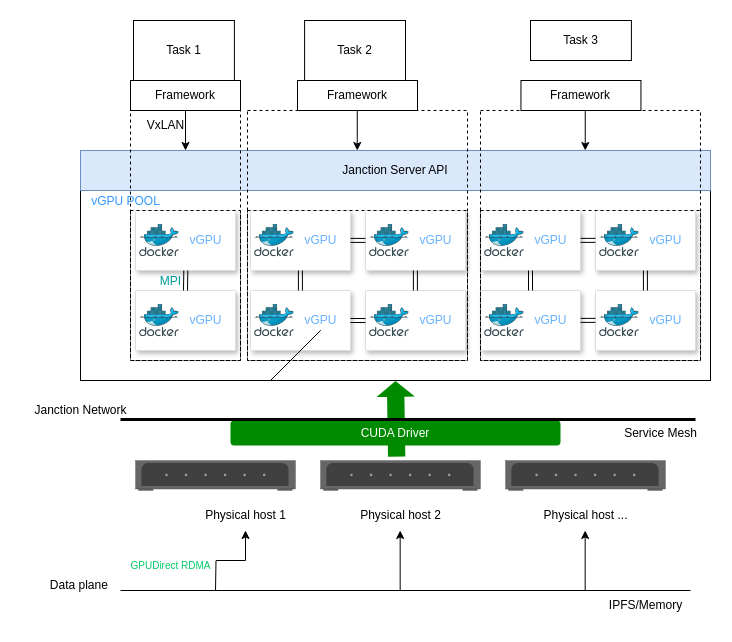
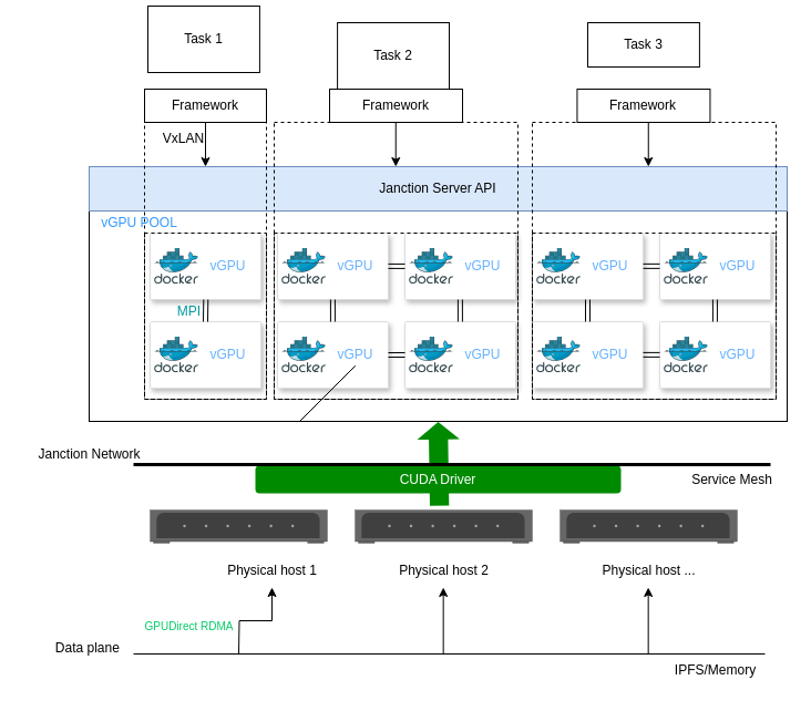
  <mxCell id="0" />
  <mxCell id="1" parent="0" />
  <mxCell id="2" value="" style="strokeColor=#dddddd;shadow=1;strokeWidth=1;rounded=1;absoluteArcSize=1;arcSize=2;" vertex="1" parent="1"><mxGeometry x="135" y="210" width="100" height="60" as="geometry" /></mxCell>
  <mxCell id="3" value="" style="rounded=0;whiteSpace=wrap;html=1;fillColor=none;" vertex="1" parent="1"><mxGeometry x="80" y="190" width="630" height="190" as="geometry" /></mxCell>
  <mxCell id="4" value="" style="html=1;verticalLabelPosition=bottom;verticalAlign=top;outlineConnect=0;shadow=0;dashed=0;shape=mxgraph.rack.hpe_aruba.gateways_controllers.aruba_9004_4_port_gbe_gateway_front;" vertex="1" parent="1"><mxGeometry x="135" y="460" width="160" height="30" as="geometry" /></mxCell>
  <mxCell id="5" value="" style="html=1;verticalLabelPosition=bottom;verticalAlign=top;outlineConnect=0;shadow=0;dashed=0;shape=mxgraph.rack.hpe_aruba.gateways_controllers.aruba_9004_4_port_gbe_gateway_front;" vertex="1" parent="1"><mxGeometry x="320" y="460" width="160" height="30" as="geometry" /></mxCell>
  <mxCell id="6" value="" style="html=1;verticalLabelPosition=bottom;verticalAlign=top;outlineConnect=0;shadow=0;dashed=0;shape=mxgraph.rack.hpe_aruba.gateways_controllers.aruba_9004_4_port_gbe_gateway_front;" vertex="1" parent="1"><mxGeometry x="505" y="460" width="160" height="30" as="geometry" /></mxCell>
  <mxCell id="7" style="edgeStyle=orthogonalEdgeStyle;rounded=0;orthogonalLoop=1;jettySize=auto;html=1;endArrow=none;endFill=0;startArrow=classic;startFill=1;" edge="1" parent="1" source="8"><mxGeometry relative="1" as="geometry"><mxPoint x="215" y="590" as="targetPoint" /></mxGeometry></mxCell>
  <mxCell id="8" value="Physical host 1" style="text;html=1;align=center;verticalAlign=middle;resizable=0;points=[];autosize=1;strokeColor=none;fillColor=none;" vertex="1" parent="1"><mxGeometry x="195" y="500" width="100" height="30" as="geometry" /></mxCell>
  <mxCell id="9" value="Physical host 2" style="text;html=1;align=center;verticalAlign=middle;resizable=0;points=[];autosize=1;strokeColor=none;fillColor=none;" vertex="1" parent="1"><mxGeometry x="350" y="500" width="100" height="30" as="geometry" /></mxCell>
  <mxCell id="10" value="Physical host ..." style="text;html=1;align=center;verticalAlign=middle;resizable=0;points=[];autosize=1;strokeColor=none;fillColor=none;" vertex="1" parent="1"><mxGeometry x="530" y="500" width="110" height="30" as="geometry" /></mxCell>
  <mxCell id="11" value="" style="image;sketch=0;aspect=fixed;html=1;points=[];align=center;fontSize=12;image=img/lib/mscae/Docker.svg;" vertex="1" parent="1"><mxGeometry x="139.1" y="223.69" width="39.79" height="32.62" as="geometry" /></mxCell>
  <mxCell id="12" value="&lt;font color=&quot;#66b2ff&quot;&gt;vGPU&lt;/font&gt;" style="text;html=1;align=center;verticalAlign=middle;resizable=0;points=[];autosize=1;strokeColor=none;fillColor=none;" vertex="1" parent="1"><mxGeometry x="175" y="225" width="60" height="30" as="geometry" /></mxCell>
  <mxCell id="13" value="" style="strokeColor=#dddddd;shadow=1;strokeWidth=1;rounded=1;absoluteArcSize=1;arcSize=2;" vertex="1" parent="1"><mxGeometry x="250" y="210" width="100" height="60" as="geometry" /></mxCell>
  <mxCell id="14" value="" style="image;sketch=0;aspect=fixed;html=1;points=[];align=center;fontSize=12;image=img/lib/mscae/Docker.svg;" vertex="1" parent="1"><mxGeometry x="254.1" y="223.69" width="39.79" height="32.62" as="geometry" /></mxCell>
  <mxCell id="15" value="&lt;font color=&quot;#66b2ff&quot;&gt;vGPU&lt;/font&gt;" style="text;html=1;align=center;verticalAlign=middle;resizable=0;points=[];autosize=1;strokeColor=none;fillColor=none;" vertex="1" parent="1"><mxGeometry x="290" y="225" width="60" height="30" as="geometry" /></mxCell>
  <mxCell id="16" value="" style="strokeColor=#dddddd;shadow=1;strokeWidth=1;rounded=1;absoluteArcSize=1;arcSize=2;" vertex="1" parent="1"><mxGeometry x="365" y="210" width="100" height="60" as="geometry" /></mxCell>
  <mxCell id="17" value="" style="image;sketch=0;aspect=fixed;html=1;points=[];align=center;fontSize=12;image=img/lib/mscae/Docker.svg;" vertex="1" parent="1"><mxGeometry x="369.1" y="223.69" width="39.79" height="32.62" as="geometry" /></mxCell>
  <mxCell id="18" value="&lt;font color=&quot;#66b2ff&quot;&gt;vGPU&lt;/font&gt;" style="text;html=1;align=center;verticalAlign=middle;resizable=0;points=[];autosize=1;strokeColor=none;fillColor=none;" vertex="1" parent="1"><mxGeometry x="405" y="225" width="60" height="30" as="geometry" /></mxCell>
  <mxCell id="19" value="" style="strokeColor=#dddddd;shadow=1;strokeWidth=1;rounded=1;absoluteArcSize=1;arcSize=2;" vertex="1" parent="1"><mxGeometry x="480" y="210" width="100" height="60" as="geometry" /></mxCell>
  <mxCell id="20" value="" style="image;sketch=0;aspect=fixed;html=1;points=[];align=center;fontSize=12;image=img/lib/mscae/Docker.svg;" vertex="1" parent="1"><mxGeometry x="484.1" y="223.69" width="39.79" height="32.62" as="geometry" /></mxCell>
  <mxCell id="21" value="&lt;font color=&quot;#66b2ff&quot;&gt;vGPU&lt;/font&gt;" style="text;html=1;align=center;verticalAlign=middle;resizable=0;points=[];autosize=1;strokeColor=none;fillColor=none;" vertex="1" parent="1"><mxGeometry x="520" y="225" width="60" height="30" as="geometry" /></mxCell>
  <mxCell id="22" value="" style="strokeColor=#dddddd;shadow=1;strokeWidth=1;rounded=1;absoluteArcSize=1;arcSize=2;" vertex="1" parent="1"><mxGeometry x="595" y="210" width="100" height="60" as="geometry" /></mxCell>
  <mxCell id="23" value="" style="image;sketch=0;aspect=fixed;html=1;points=[];align=center;fontSize=12;image=img/lib/mscae/Docker.svg;" vertex="1" parent="1"><mxGeometry x="599.1" y="223.69" width="39.79" height="32.62" as="geometry" /></mxCell>
  <mxCell id="24" value="&lt;font color=&quot;#66b2ff&quot;&gt;vGPU&lt;/font&gt;" style="text;html=1;align=center;verticalAlign=middle;resizable=0;points=[];autosize=1;strokeColor=none;fillColor=none;" vertex="1" parent="1"><mxGeometry x="635" y="225" width="60" height="30" as="geometry" /></mxCell>
  <mxCell id="25" value="" style="strokeColor=#dddddd;shadow=1;strokeWidth=1;rounded=1;absoluteArcSize=1;arcSize=2;" vertex="1" parent="1"><mxGeometry x="135" y="290" width="100" height="60" as="geometry" /></mxCell>
  <mxCell id="26" value="" style="image;sketch=0;aspect=fixed;html=1;points=[];align=center;fontSize=12;image=img/lib/mscae/Docker.svg;" vertex="1" parent="1"><mxGeometry x="139.1" y="303.69" width="39.79" height="32.62" as="geometry" /></mxCell>
  <mxCell id="27" value="&lt;font color=&quot;#66b2ff&quot;&gt;vGPU&lt;/font&gt;" style="text;html=1;align=center;verticalAlign=middle;resizable=0;points=[];autosize=1;strokeColor=none;fillColor=none;" vertex="1" parent="1"><mxGeometry x="175" y="305" width="60" height="30" as="geometry" /></mxCell>
  <mxCell id="28" value="" style="strokeColor=#dddddd;shadow=1;strokeWidth=1;rounded=1;absoluteArcSize=1;arcSize=2;" vertex="1" parent="1"><mxGeometry x="250" y="290" width="100" height="60" as="geometry" /></mxCell>
  <mxCell id="29" value="" style="image;sketch=0;aspect=fixed;html=1;points=[];align=center;fontSize=12;image=img/lib/mscae/Docker.svg;" vertex="1" parent="1"><mxGeometry x="254.1" y="303.69" width="39.79" height="32.62" as="geometry" /></mxCell>
  <mxCell id="30" value="&lt;font color=&quot;#66b2ff&quot;&gt;vGPU&lt;/font&gt;" style="text;html=1;align=center;verticalAlign=middle;resizable=0;points=[];autosize=1;strokeColor=none;fillColor=none;" vertex="1" parent="1"><mxGeometry x="290" y="305" width="60" height="30" as="geometry" /></mxCell>
  <mxCell id="31" value="" style="strokeColor=#dddddd;shadow=1;strokeWidth=1;rounded=1;absoluteArcSize=1;arcSize=2;" vertex="1" parent="1"><mxGeometry x="365" y="290" width="100" height="60" as="geometry" /></mxCell>
  <mxCell id="32" value="" style="image;sketch=0;aspect=fixed;html=1;points=[];align=center;fontSize=12;image=img/lib/mscae/Docker.svg;" vertex="1" parent="1"><mxGeometry x="369.1" y="303.69" width="39.79" height="32.62" as="geometry" /></mxCell>
  <mxCell id="33" value="&lt;font color=&quot;#66b2ff&quot;&gt;vGPU&lt;/font&gt;" style="text;html=1;align=center;verticalAlign=middle;resizable=0;points=[];autosize=1;strokeColor=none;fillColor=none;" vertex="1" parent="1"><mxGeometry x="405" y="305" width="60" height="30" as="geometry" /></mxCell>
  <mxCell id="34" value="" style="strokeColor=#dddddd;shadow=1;strokeWidth=1;rounded=1;absoluteArcSize=1;arcSize=2;" vertex="1" parent="1"><mxGeometry x="480" y="290" width="100" height="60" as="geometry" /></mxCell>
  <mxCell id="35" value="" style="image;sketch=0;aspect=fixed;html=1;points=[];align=center;fontSize=12;image=img/lib/mscae/Docker.svg;" vertex="1" parent="1"><mxGeometry x="484.1" y="303.69" width="39.79" height="32.62" as="geometry" /></mxCell>
  <mxCell id="36" value="&lt;font color=&quot;#66b2ff&quot;&gt;vGPU&lt;/font&gt;" style="text;html=1;align=center;verticalAlign=middle;resizable=0;points=[];autosize=1;strokeColor=none;fillColor=none;" vertex="1" parent="1"><mxGeometry x="520" y="305" width="60" height="30" as="geometry" /></mxCell>
  <mxCell id="37" value="" style="strokeColor=#dddddd;shadow=1;strokeWidth=1;rounded=1;absoluteArcSize=1;arcSize=2;" vertex="1" parent="1"><mxGeometry x="595" y="290" width="100" height="60" as="geometry" /></mxCell>
  <mxCell id="38" value="" style="image;sketch=0;aspect=fixed;html=1;points=[];align=center;fontSize=12;image=img/lib/mscae/Docker.svg;" vertex="1" parent="1"><mxGeometry x="599.1" y="303.69" width="39.79" height="32.62" as="geometry" /></mxCell>
  <mxCell id="39" value="&lt;font color=&quot;#66b2ff&quot;&gt;vGPU&lt;/font&gt;" style="text;html=1;align=center;verticalAlign=middle;resizable=0;points=[];autosize=1;strokeColor=none;fillColor=none;" vertex="1" parent="1"><mxGeometry x="635" y="305" width="60" height="30" as="geometry" /></mxCell>
  <mxCell id="40" value="" style="shape=flexArrow;endArrow=classic;html=1;rounded=0;width=17.333;endSize=4.933;exitX=0.476;exitY=-0.115;exitDx=0;exitDy=0;exitPerimeter=0;entryX=0.5;entryY=1;entryDx=0;entryDy=0;fillColor=#008a00;strokeColor=none;" edge="1" parent="1" source="5" target="3"><mxGeometry width="50" height="50" relative="1" as="geometry"><mxPoint x="385" y="531" as="sourcePoint" /><mxPoint x="385.28" y="570" as="targetPoint" /></mxGeometry></mxCell>
  <mxCell id="41" value="vGPU POOL" style="text;html=1;align=center;verticalAlign=middle;resizable=0;points=[];autosize=1;fontColor=#3399FF;" vertex="1" parent="1"><mxGeometry x="80" y="186" width="90" height="30" as="geometry" /></mxCell>
  <mxCell id="42" value="" style="rounded=0;whiteSpace=wrap;html=1;fillColor=none;dashed=1;" vertex="1" parent="1"><mxGeometry x="130" y="210" width="110" height="150" as="geometry" /></mxCell>
  <mxCell id="43" value="" style="rounded=0;whiteSpace=wrap;html=1;fillColor=none;dashed=1;" vertex="1" parent="1"><mxGeometry x="247" y="210" width="220" height="150" as="geometry" /></mxCell>
  <mxCell id="44" value="" style="rounded=0;whiteSpace=wrap;html=1;fillColor=none;dashed=1;" vertex="1" parent="1"><mxGeometry x="480" y="210" width="220" height="150" as="geometry" /></mxCell>
  <mxCell id="45" value="CUDA Driver" style="rounded=1;whiteSpace=wrap;html=1;fillColor=#008a00;strokeColor=none;fontColor=#ffffff;" vertex="1" parent="1"><mxGeometry x="230" y="420" width="330" height="25" as="geometry" /></mxCell>
- <mxCell id="46" value="Task 1" style="rounded=0;whiteSpace=wrap;html=1;" vertex="1" parent="1"><mxGeometry x="133" width="100.9" height="60" as="geometry" y="20" /></mxCell>
+ <mxCell id="46" value="Task 1" style="rounded=0;whiteSpace=wrap;html=1;" vertex="1" parent="1"><mxGeometry x="133" y="5" width="100.9" height="60" as="geometry" /></mxCell>
  <mxCell id="47" value="Task 2" style="rounded=0;whiteSpace=wrap;html=1;" vertex="1" parent="1"><mxGeometry x="304.1" width="100.9" height="60" as="geometry" y="20" /></mxCell>
  <mxCell id="48" value="Task 3" style="rounded=0;whiteSpace=wrap;html=1;" vertex="1" parent="1"><mxGeometry x="530" y="20" width="100.9" height="40" as="geometry" /></mxCell>
  <mxCell id="49" value="Janction Server API" style="rounded=0;whiteSpace=wrap;html=1;fillColor=#dae8fc;strokeColor=#6c8ebf;" vertex="1" parent="1"><mxGeometry x="80" y="150" width="630" height="40" as="geometry" /></mxCell>
  <mxCell id="50" value="" style="shape=link;html=1;rounded=0;" edge="1" parent="1"><mxGeometry width="100" relative="1" as="geometry"><mxPoint x="185" y="290" as="sourcePoint" /><mxPoint x="185.3" y="270" as="targetPoint" /></mxGeometry></mxCell>
  <mxCell id="51" value="" style="shape=link;html=1;rounded=0;" edge="1" parent="1"><mxGeometry width="100" relative="1" as="geometry"><mxPoint x="299.92" y="289.995" as="sourcePoint" /><mxPoint x="299.92" y="270" as="targetPoint" /></mxGeometry></mxCell>
  <mxCell id="52" value="" style="shape=link;html=1;rounded=0;" edge="1" parent="1"><mxGeometry width="100" relative="1" as="geometry"><mxPoint x="414.9" y="289.995" as="sourcePoint" /><mxPoint x="414.9" y="270" as="targetPoint" /></mxGeometry></mxCell>
  <mxCell id="53" value="" style="shape=link;html=1;rounded=0;" edge="1" parent="1"><mxGeometry width="100" relative="1" as="geometry"><mxPoint x="644.92" y="289.995" as="sourcePoint" /><mxPoint x="644.92" y="270" as="targetPoint" /></mxGeometry></mxCell>
  <mxCell id="54" value="" style="shape=link;html=1;rounded=0;" edge="1" parent="1"><mxGeometry width="100" relative="1" as="geometry"><mxPoint x="530" y="289.995" as="sourcePoint" /><mxPoint x="530" y="270" as="targetPoint" /></mxGeometry></mxCell>
  <mxCell id="55" value="" style="shape=link;html=1;rounded=0;entryX=0;entryY=0.5;entryDx=0;entryDy=0;" edge="1" parent="1" target="31"><mxGeometry width="100" relative="1" as="geometry"><mxPoint x="350" y="320" as="sourcePoint" /><mxPoint x="360" y="320" as="targetPoint" /></mxGeometry></mxCell>
  <mxCell id="56" value="" style="shape=link;html=1;rounded=0;entryX=0;entryY=0.5;entryDx=0;entryDy=0;" edge="1" parent="1"><mxGeometry width="100" relative="1" as="geometry"><mxPoint x="350" y="239.91" as="sourcePoint" /><mxPoint x="365" y="239.91" as="targetPoint" /></mxGeometry></mxCell>
  <mxCell id="57" value="" style="shape=link;html=1;rounded=0;entryX=0;entryY=0.5;entryDx=0;entryDy=0;" edge="1" parent="1"><mxGeometry width="100" relative="1" as="geometry"><mxPoint x="580" y="319.89" as="sourcePoint" /><mxPoint x="595" y="319.89" as="targetPoint" /></mxGeometry></mxCell>
  <mxCell id="58" value="" style="shape=link;html=1;rounded=0;entryX=0;entryY=0.5;entryDx=0;entryDy=0;" edge="1" parent="1"><mxGeometry width="100" relative="1" as="geometry"><mxPoint x="580" y="239.86" as="sourcePoint" /><mxPoint x="595" y="239.86" as="targetPoint" /></mxGeometry></mxCell>
  <mxCell id="59" value="MPI" style="text;html=1;align=center;verticalAlign=middle;resizable=0;points=[];autosize=1;strokeColor=none;fillColor=none;fontColor=#009999;" vertex="1" parent="1"><mxGeometry x="150" y="266" width="40" height="30" as="geometry" /></mxCell>
  <mxCell id="60" value="Framework" style="rounded=0;whiteSpace=wrap;html=1;" vertex="1" parent="1"><mxGeometry x="130" y="80" width="110" height="30" as="geometry" /></mxCell>
  <mxCell id="61" value="Framework" style="rounded=0;whiteSpace=wrap;html=1;" vertex="1" parent="1"><mxGeometry x="297" y="80" width="120" height="30" as="geometry" /></mxCell>
  <mxCell id="62" value="Framework" style="rounded=0;whiteSpace=wrap;html=1;" vertex="1" parent="1"><mxGeometry x="520.45" y="80" width="120" height="30" as="geometry" /></mxCell>
  <mxCell id="63" value="" style="rounded=0;whiteSpace=wrap;html=1;fillColor=none;dashed=1;" vertex="1" parent="1"><mxGeometry x="130" y="110" width="110" height="250" as="geometry" /></mxCell>
  <mxCell id="64" value="" style="rounded=0;whiteSpace=wrap;html=1;fillColor=none;dashed=1;" vertex="1" parent="1"><mxGeometry x="247" y="110" width="220" height="250" as="geometry" /></mxCell>
  <mxCell id="65" value="" style="rounded=0;whiteSpace=wrap;html=1;fillColor=none;dashed=1;" vertex="1" parent="1"><mxGeometry x="480" y="110" width="220" height="250" as="geometry" /></mxCell>
  <mxCell id="66" value="" style="endArrow=classic;html=1;rounded=0;exitX=0.5;exitY=0;exitDx=0;exitDy=0;entryX=0.5;entryY=0.16;entryDx=0;entryDy=0;entryPerimeter=0;" edge="1" parent="1" source="63" target="63"><mxGeometry width="50" height="50" relative="1" as="geometry"><mxPoint x="210" y="190" as="sourcePoint" /><mxPoint x="260" y="140" as="targetPoint" /></mxGeometry></mxCell>
  <mxCell id="67" value="" style="endArrow=classic;html=1;rounded=0;exitX=0.5;exitY=0;exitDx=0;exitDy=0;entryX=0.5;entryY=0.16;entryDx=0;entryDy=0;entryPerimeter=0;" edge="1" parent="1"><mxGeometry width="50" height="50" relative="1" as="geometry"><mxPoint x="356.76" y="110" as="sourcePoint" /><mxPoint x="356.76" y="150" as="targetPoint" /></mxGeometry></mxCell>
  <mxCell id="68" value="" style="endArrow=classic;html=1;rounded=0;exitX=0.5;exitY=0;exitDx=0;exitDy=0;entryX=0.5;entryY=0.16;entryDx=0;entryDy=0;entryPerimeter=0;" edge="1" parent="1"><mxGeometry width="50" height="50" relative="1" as="geometry"><mxPoint x="584.76" y="110" as="sourcePoint" /><mxPoint x="584.76" y="150" as="targetPoint" /></mxGeometry></mxCell>
  <mxCell id="69" value="" style="endArrow=none;html=1;rounded=0;" edge="1" parent="1"><mxGeometry width="50" height="50" relative="1" as="geometry"><mxPoint x="270" y="380" as="sourcePoint" /><mxPoint x="320" y="330" as="targetPoint" /></mxGeometry></mxCell>
  <mxCell id="70" value="" style="endArrow=none;html=1;rounded=0;" edge="1" parent="1"><mxGeometry width="50" height="50" relative="1" as="geometry"><mxPoint x="270" y="380" as="sourcePoint" /><mxPoint x="320" y="330" as="targetPoint" /></mxGeometry></mxCell>
  <mxCell id="71" value="" style="endArrow=none;html=1;rounded=0;" edge="1" parent="1"><mxGeometry width="50" height="50" relative="1" as="geometry"><mxPoint x="120" y="590" as="sourcePoint" /><mxPoint x="690" y="590" as="targetPoint" /></mxGeometry></mxCell>
  <mxCell id="72" style="edgeStyle=orthogonalEdgeStyle;rounded=0;orthogonalLoop=1;jettySize=auto;html=1;endArrow=none;endFill=0;startArrow=classic;startFill=1;" edge="1" parent="1"><mxGeometry relative="1" as="geometry"><mxPoint x="399.67" y="590" as="targetPoint" /><mxPoint x="399.67" y="530" as="sourcePoint" /></mxGeometry></mxCell>
  <mxCell id="73" style="edgeStyle=orthogonalEdgeStyle;rounded=0;orthogonalLoop=1;jettySize=auto;html=1;endArrow=none;endFill=0;startArrow=classic;startFill=1;" edge="1" parent="1"><mxGeometry relative="1" as="geometry"><mxPoint x="584.67" y="590" as="targetPoint" /><mxPoint x="584.67" y="530" as="sourcePoint" /></mxGeometry></mxCell>
  <mxCell id="74" value="Data plane&amp;nbsp;" style="text;html=1;align=center;verticalAlign=middle;resizable=0;points=[];autosize=1;strokeColor=none;fillColor=none;" vertex="1" parent="1"><mxGeometry x="40" y="570" width="80" height="30" as="geometry" /></mxCell>
  <mxCell id="75" value="IPFS/Memory" style="text;html=1;align=center;verticalAlign=middle;resizable=0;points=[];autosize=1;strokeColor=none;fillColor=none;" vertex="1" parent="1"><mxGeometry x="595" y="590" width="100" height="30" as="geometry" /></mxCell>
  <mxCell id="76" value="GPUDirect RDMA" style="text;html=1;align=center;verticalAlign=middle;resizable=0;points=[];autosize=1;strokeColor=none;fillColor=none;fontColor=#00CC66;fontSize=10;" vertex="1" parent="1"><mxGeometry x="120" y="550" width="100" height="30" as="geometry" /></mxCell>
  <mxCell id="77" value="" style="endArrow=none;html=1;rounded=0;fontSize=21;strokeWidth=3;" edge="1" parent="1"><mxGeometry width="50" height="50" relative="1" as="geometry"><mxPoint x="120" y="419" as="sourcePoint" /><mxPoint x="695" y="419" as="targetPoint" /></mxGeometry></mxCell>
  <mxCell id="78" value="Janction Network" style="text;html=1;align=center;verticalAlign=middle;resizable=0;points=[];autosize=1;strokeColor=none;fillColor=none;" vertex="1" parent="1"><mxGeometry x="20" y="395" width="120" height="30" as="geometry" /></mxCell>
  <mxCell id="79" value="Service Mesh" style="text;html=1;align=center;verticalAlign=middle;resizable=0;points=[];autosize=1;strokeColor=none;fillColor=none;" vertex="1" parent="1"><mxGeometry x="610" y="418" width="100" height="30" as="geometry" /></mxCell>
  <mxCell id="80" value="VxLAN" style="text;html=1;align=center;verticalAlign=middle;resizable=0;points=[];autosize=1;strokeColor=none;fillColor=none;" vertex="1" parent="1"><mxGeometry x="135" y="110" width="60" height="30" as="geometry" /></mxCell>
